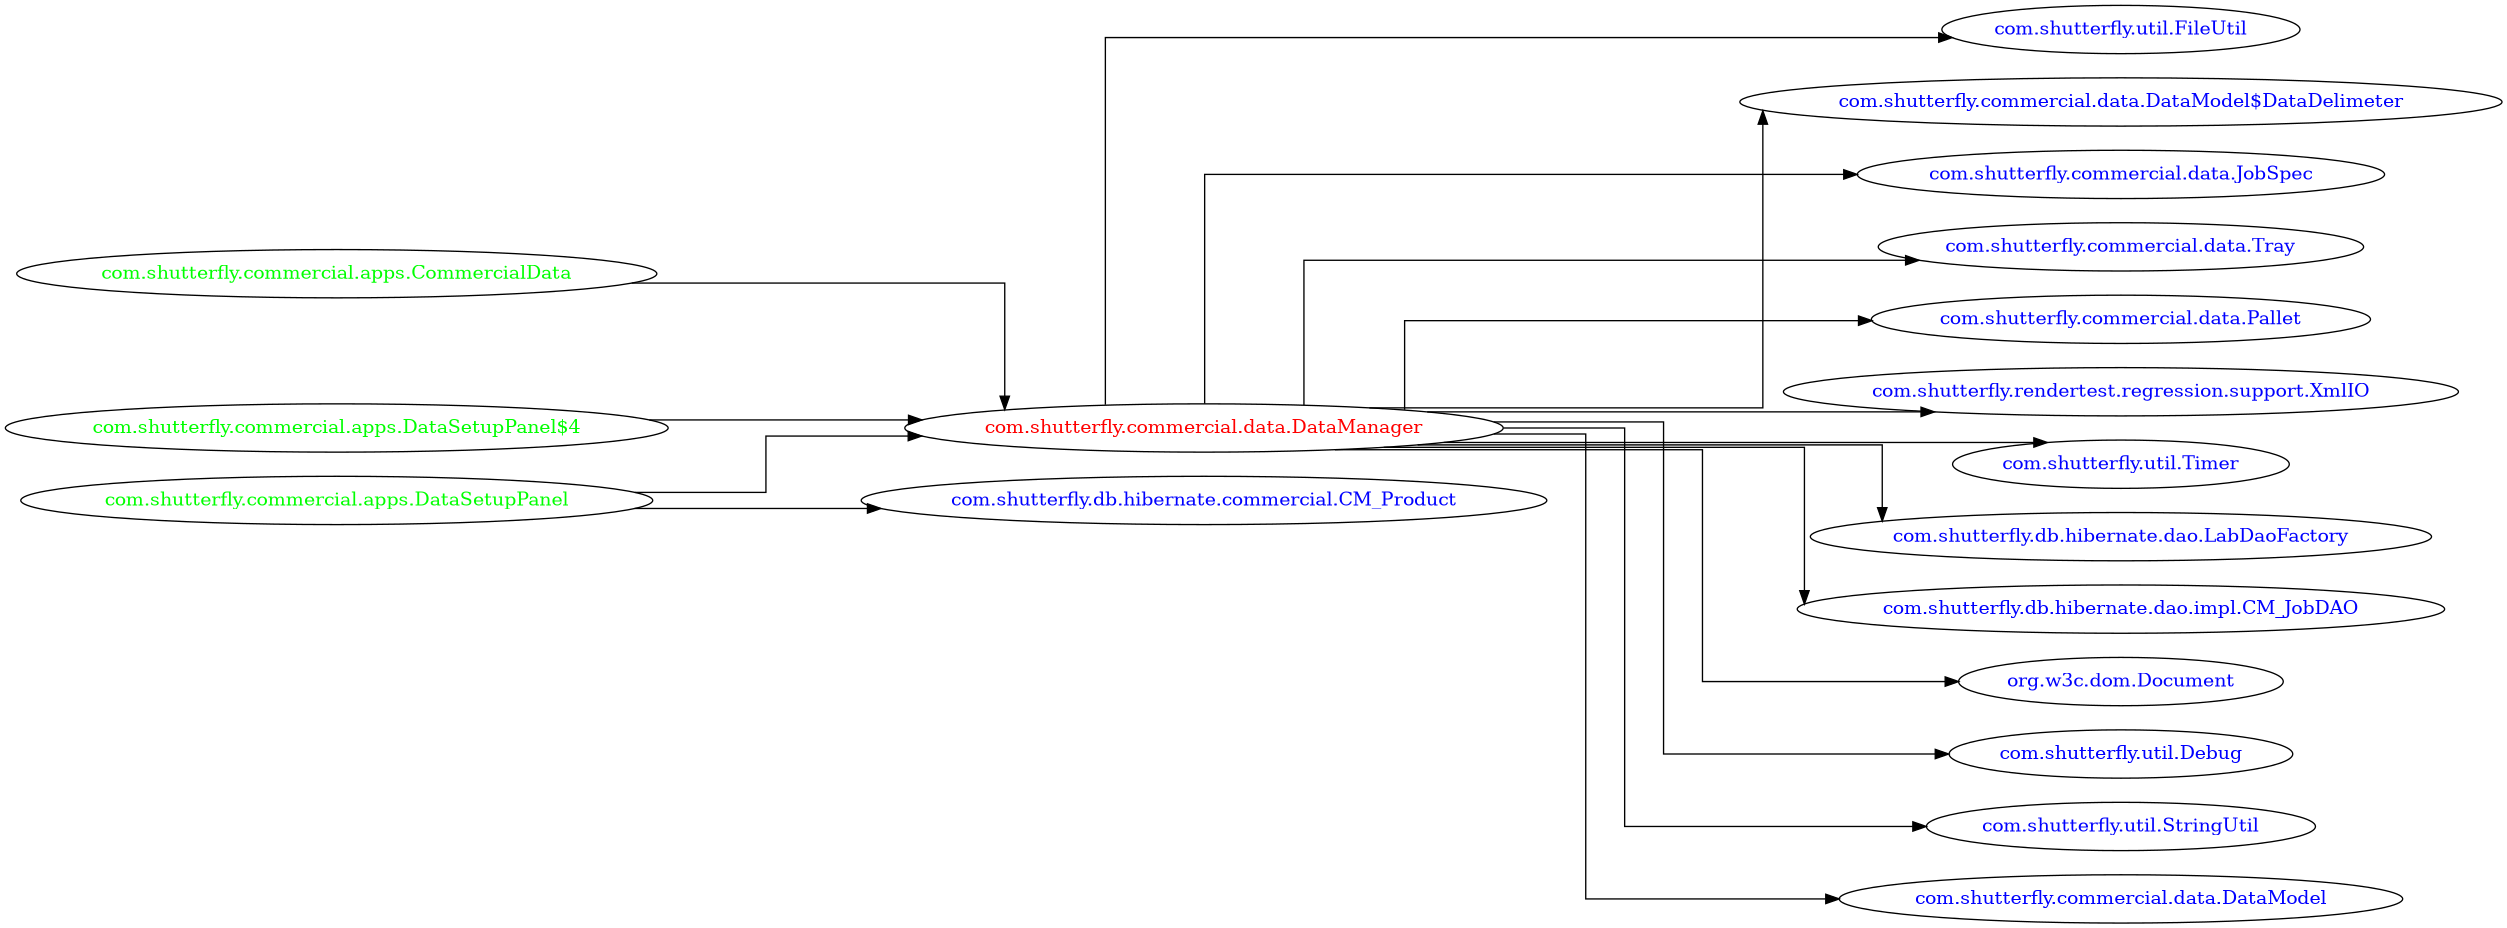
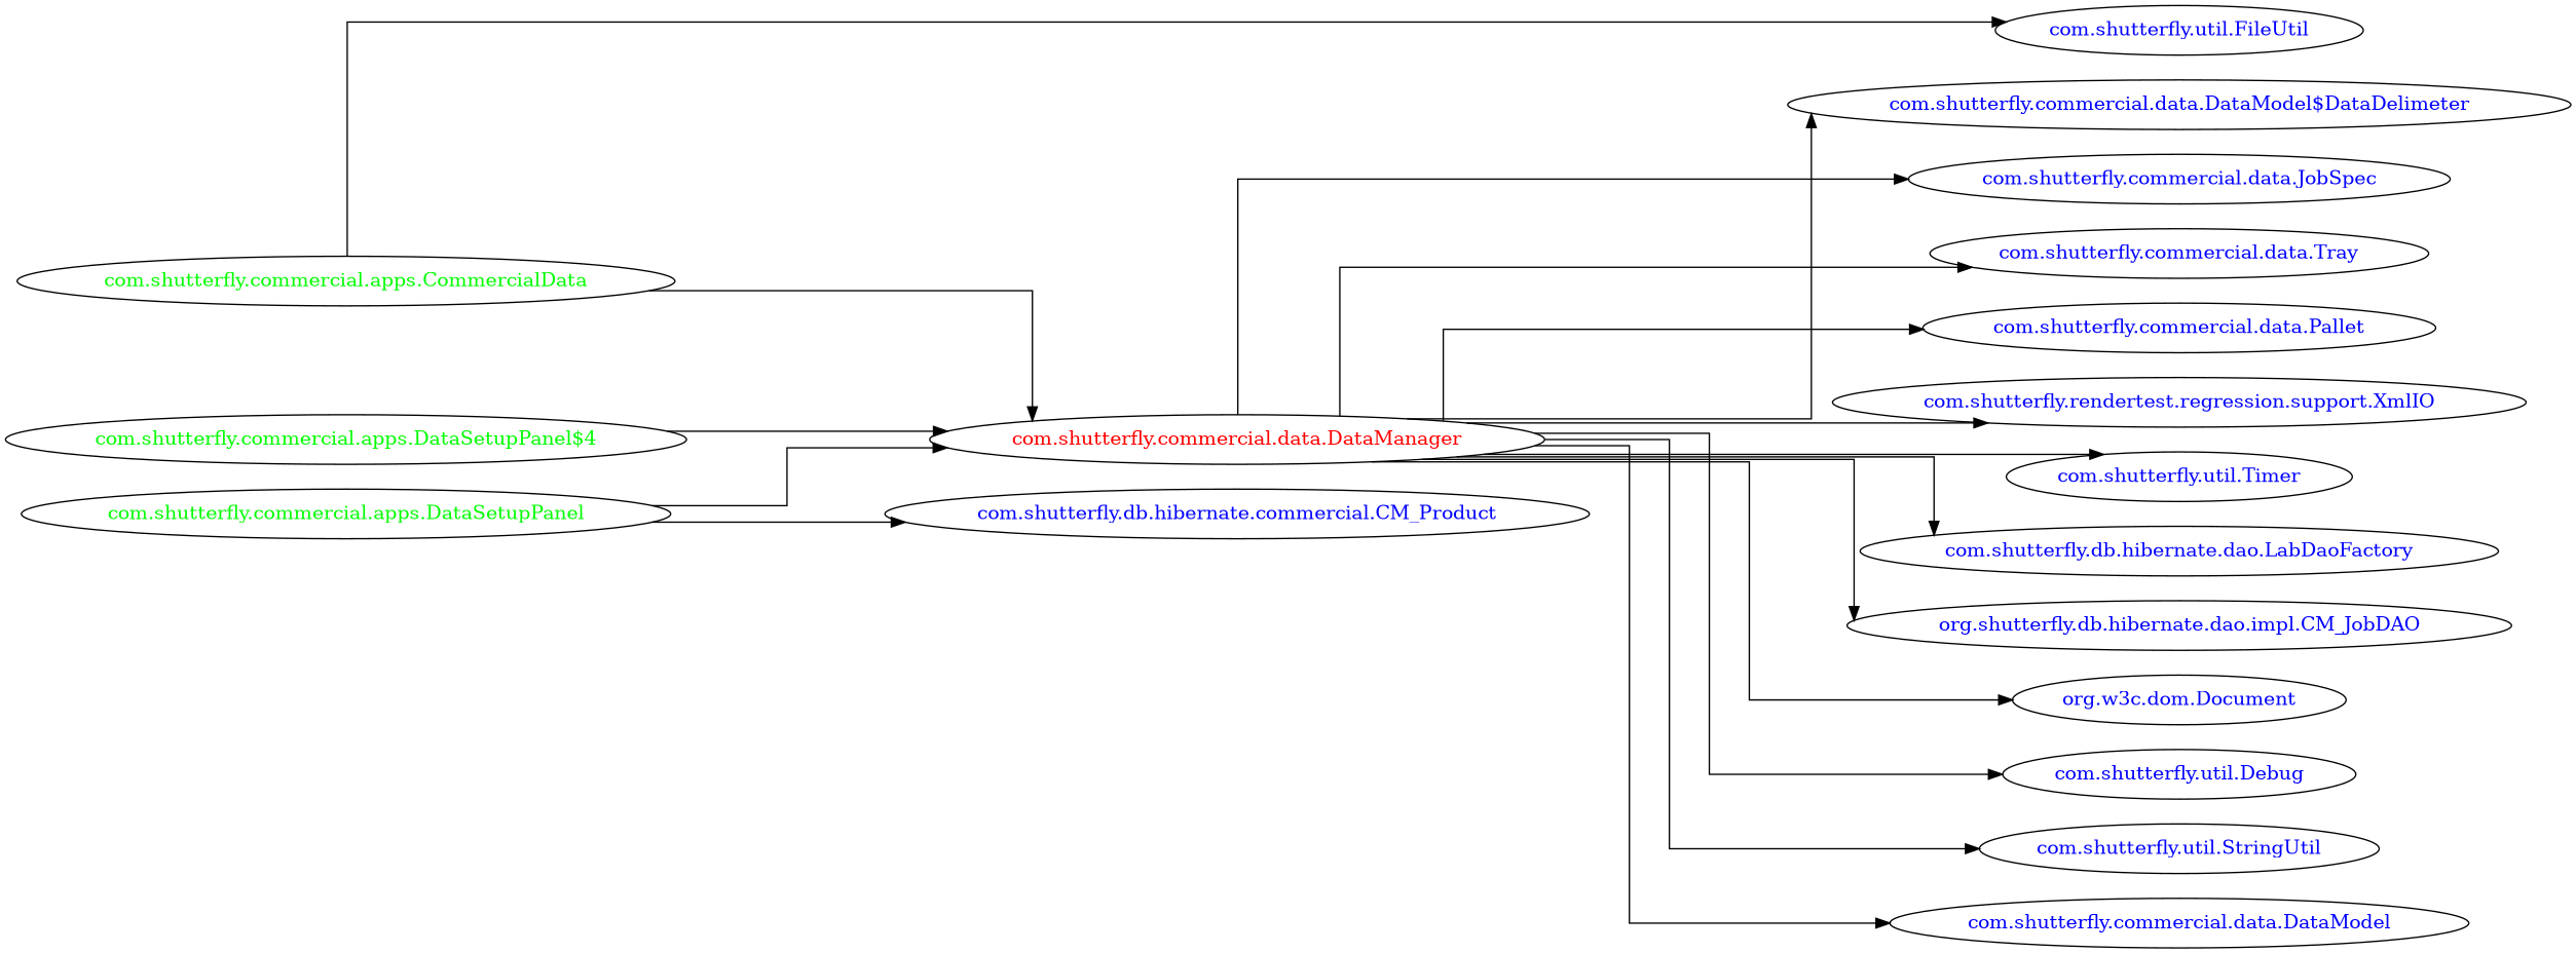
  digraph {
    concentrate=true
    rankdir=LR
    ranksep=2.0
    splines=ortho
    node [fontcolor=blue]
    "com.shutterfly.commercial.data.DataManager" [fontcolor=red]
    "com.shutterfly.commercial.data.DataModel$DataDelimeter"
    "com.shutterfly.commercial.data.JobSpec"
    "com.shutterfly.commercial.data.Tray"
    "com.shutterfly.commercial.data.Pallet"
    "com.shutterfly.rendertest.regression.support.XmlIO"
    "com.shutterfly.util.Timer"
    "com.shutterfly.db.hibernate.dao.LabDaoFactory"
-   "com.shutterfly.db.hibernate.dao.impl.CM_JobDAO"
+   "com.shutterfly.db.hibernate.dao.impl.CM_JobDAO" [label="org.shutterfly.db.hibernate.dao.impl.CM_JobDAO"]
    "org.w3c.dom.Document"
    "com.shutterfly.util.Debug"
    "com.shutterfly.util.FileUtil"
    "com.shutterfly.util.StringUtil"
    "com.shutterfly.commercial.data.DataModel"
    "com.shutterfly.commercial.apps.CommercialData" [fontcolor=green]
    "com.shutterfly.commercial.apps.DataSetupPanel$4" [fontcolor=green]
    "com.shutterfly.commercial.apps.DataSetupPanel" [fontcolor=green]
    "com.shutterfly.db.hibernate.commercial.CM_Product"
    "com.shutterfly.commercial.data.DataManager" -> "com.shutterfly.commercial.data.DataModel$DataDelimeter"
    "com.shutterfly.commercial.data.DataManager" -> "com.shutterfly.commercial.data.JobSpec"
    "com.shutterfly.commercial.data.DataManager" -> "com.shutterfly.commercial.data.Tray"
    "com.shutterfly.commercial.data.DataManager" -> "com.shutterfly.commercial.data.Pallet"
    "com.shutterfly.commercial.data.DataManager" -> "com.shutterfly.rendertest.regression.support.XmlIO"
    "com.shutterfly.commercial.data.DataManager" -> "com.shutterfly.util.Timer"
    "com.shutterfly.commercial.data.DataManager" -> "com.shutterfly.db.hibernate.dao.LabDaoFactory"
    "com.shutterfly.commercial.data.DataManager" -> "com.shutterfly.db.hibernate.dao.impl.CM_JobDAO"
    "com.shutterfly.commercial.data.DataManager" -> "org.w3c.dom.Document"
    "com.shutterfly.commercial.data.DataManager" -> "com.shutterfly.util.Debug"
-   "com.shutterfly.commercial.data.DataManager" -> "com.shutterfly.util.FileUtil"
+   "com.shutterfly.commercial.apps.CommercialData" -> "com.shutterfly.util.FileUtil"
    "com.shutterfly.commercial.data.DataManager" -> "com.shutterfly.util.StringUtil"
    "com.shutterfly.commercial.data.DataManager" -> "com.shutterfly.commercial.data.DataModel"
    "com.shutterfly.commercial.apps.CommercialData" -> "com.shutterfly.commercial.data.DataManager"
    "com.shutterfly.commercial.apps.DataSetupPanel$4" -> "com.shutterfly.commercial.data.DataManager"
    "com.shutterfly.commercial.apps.DataSetupPanel" -> "com.shutterfly.commercial.data.DataManager"
    "com.shutterfly.commercial.apps.DataSetupPanel" -> "com.shutterfly.db.hibernate.commercial.CM_Product"
  }
